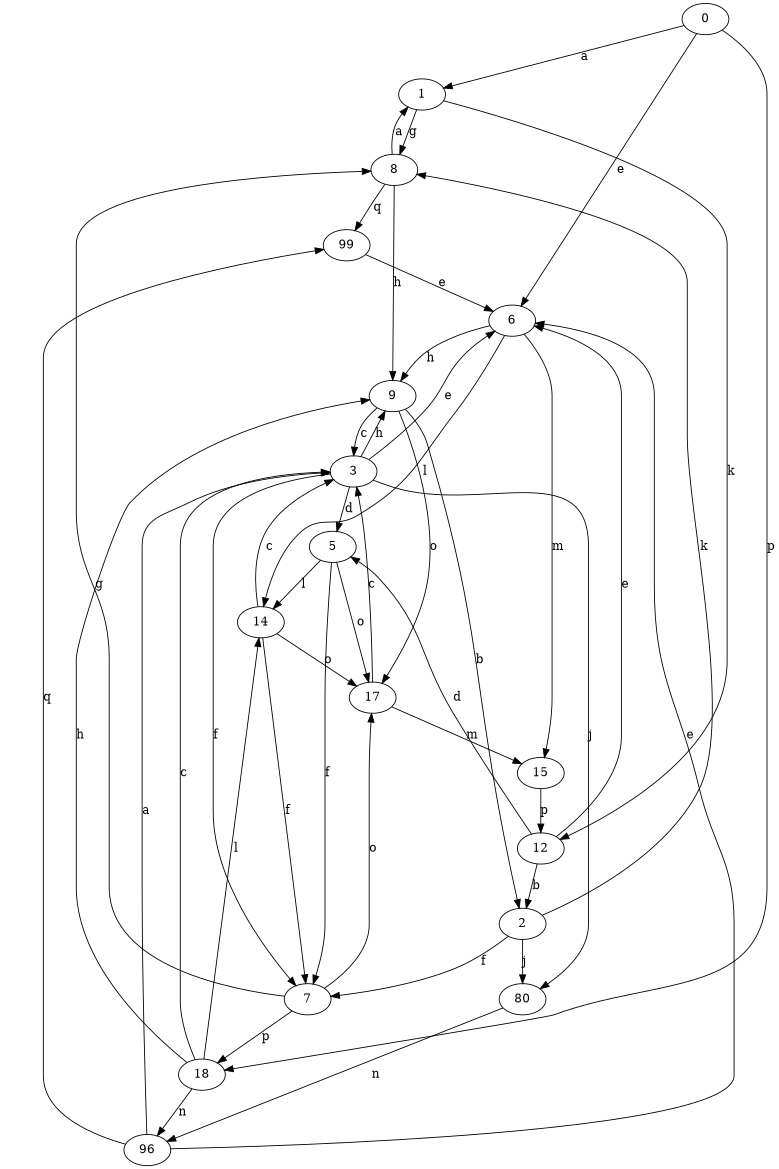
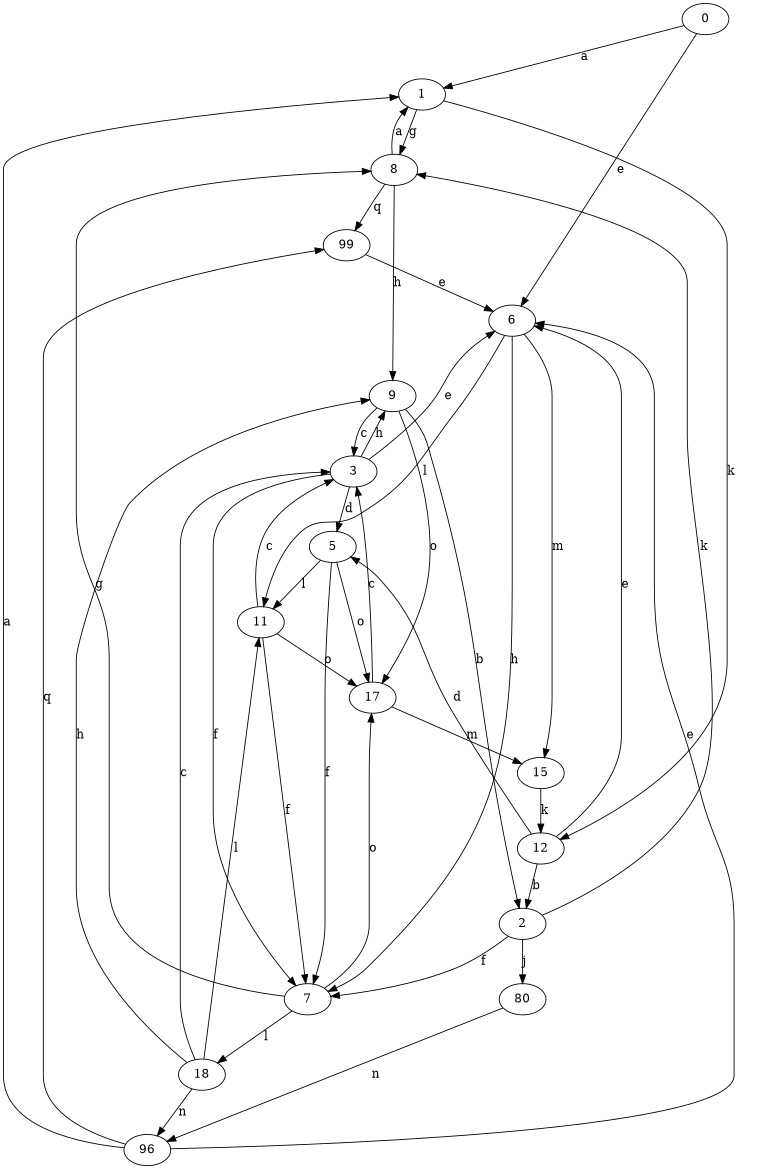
  strict digraph {
    0
    1
    6
    18
    8
    12
    9
-   14
+   14 [label=11]
    15
    3
    n11 [label=96]
    n12 [label=99]
    2
    5
    7
    n16 [label=80]
    17
    0 -> 1 [label=a]
    0 -> 6 [label=e]
-   0 -> 18 [label=p]
    1 -> 8 [label=g]
    1 -> 12 [label=k]
-   6 -> 9 [label=h]
+   6 -> 7 [label=h]
    6 -> 14 [label=l]
    6 -> 15 [label=m]
    18 -> 9 [label=h]
    18 -> 14 [label=l]
    18 -> 3 [label=c]
    18 -> n11 [label=n]
    8 -> 1 [label=a]
    8 -> 9 [label=h]
    8 -> n12 [label=q]
    12 -> 6 [label=e]
    12 -> 2 [label=b]
    12 -> 5 [label=d]
    9 -> 3 [label=c]
    9 -> 2 [label=b]
    9 -> 17 [label=o]
    14 -> 3 [label=c]
    14 -> 7 [label=f]
    14 -> 17 [label=o]
-   15 -> 12 [label=p]
+   15 -> 12 [label=k]
    3 -> 6 [label=e]
    3 -> 9 [label=h]
    3 -> 5 [label=d]
    3 -> 7 [label=f]
-   3 -> n16 [label=j]
-   n11 -> 3 [label=a]
+   n11 -> 1 [label=a]
    n11 -> 6 [label=e]
    n11 -> n12 [label=q]
    n12 -> 6 [label=e]
    2 -> 8 [label=k]
    2 -> 7 [label=f]
    2 -> n16 [label=j]
    5 -> 14 [label=l]
    5 -> 7 [label=f]
    5 -> 17 [label=o]
-   7 -> 18 [label=p]
+   7 -> 18 [label=l]
    7 -> 8 [label=g]
    7 -> 17 [label=o]
    n16 -> n11 [label=n]
    17 -> 15 [label=m]
    17 -> 3 [label=c]
  }
